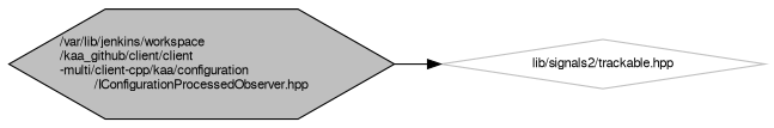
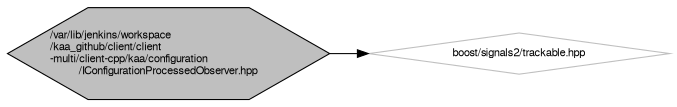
  digraph {
    rankdir=LR
    node [fontname=FreeSans fontsize=10]
    n1 [color=black fillcolor=grey75 fontcolor=black height=0.2 label="/var/lib/jenkins/workspace\l/kaa_github/client/client\l-multi/client-cpp/kaa/configuration\l/IConfigurationProcessedObserver.hpp" shape=hexagon style=filled width=0.4]
-   n2 [color=grey75 height=0.2 label="lib/signals2/trackable.hpp" shape=diamond width=0.4]
+   n2 [color=grey75 height=0.2 label="boost/signals2/trackable.hpp" shape=diamond width=0.4]
    n1 -> n2 [color=black fontname=FreeSans fontsize=10 labelfontname=FreeSans labelfontsize=10 style=solid arrowhead=normal]
  }
